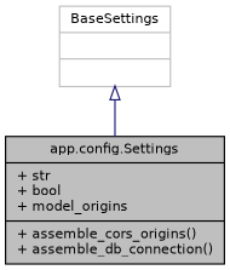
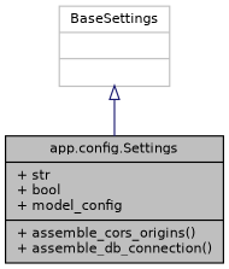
  digraph {
    node [fontname=Helvetica fontsize=10 shape=record style=filled]
-   n1 [color=black fillcolor=grey75 fontcolor=black height=0.2 label="{app.config.Settings\n|+ str\l+ bool\l+ model_origins\l|+ assemble_cors_origins()\l+ assemble_db_connection()\l}" width=0.4]
+   n1 [color=black fillcolor=grey75 fontcolor=black height=0.2 label="{app.config.Settings\n|+ str\l+ bool\l+ model_config\l|+ assemble_cors_origins()\l+ assemble_db_connection()\l}" width=0.4]
    n2 [color=grey75 fillcolor=white height=0.2 label="{BaseSettings\n||}" width=0.4]
    n2 -> n1 [arrowtail=onormal color=midnightblue dir=back fontname=Helvetica fontsize=10 labelfontname=Helvetica labelfontsize=10 style=solid]
  }
